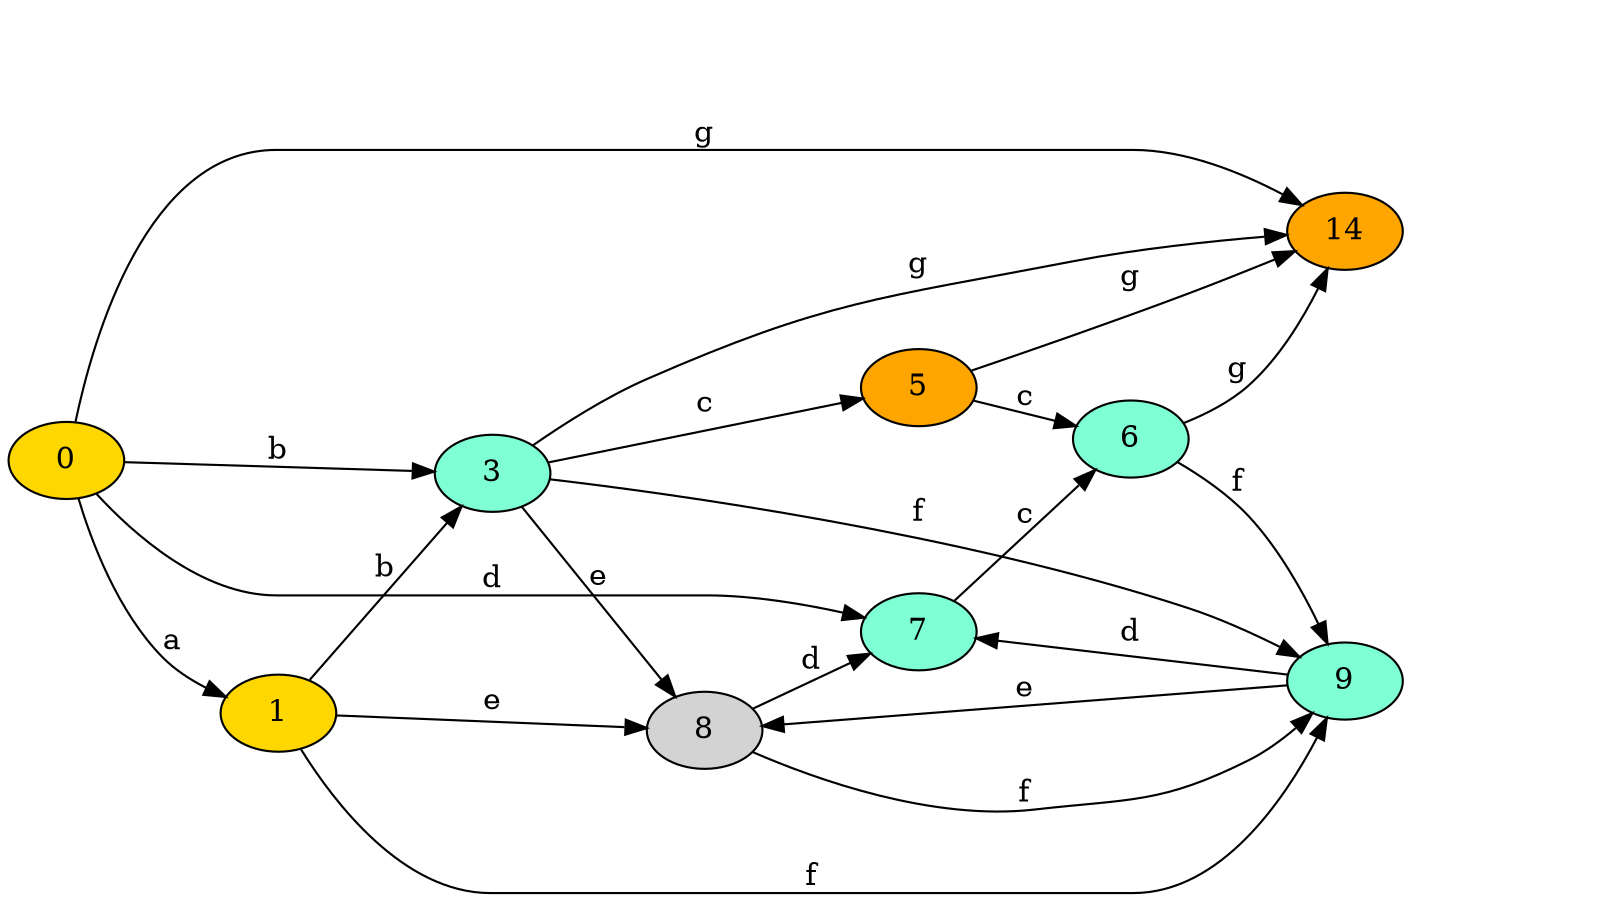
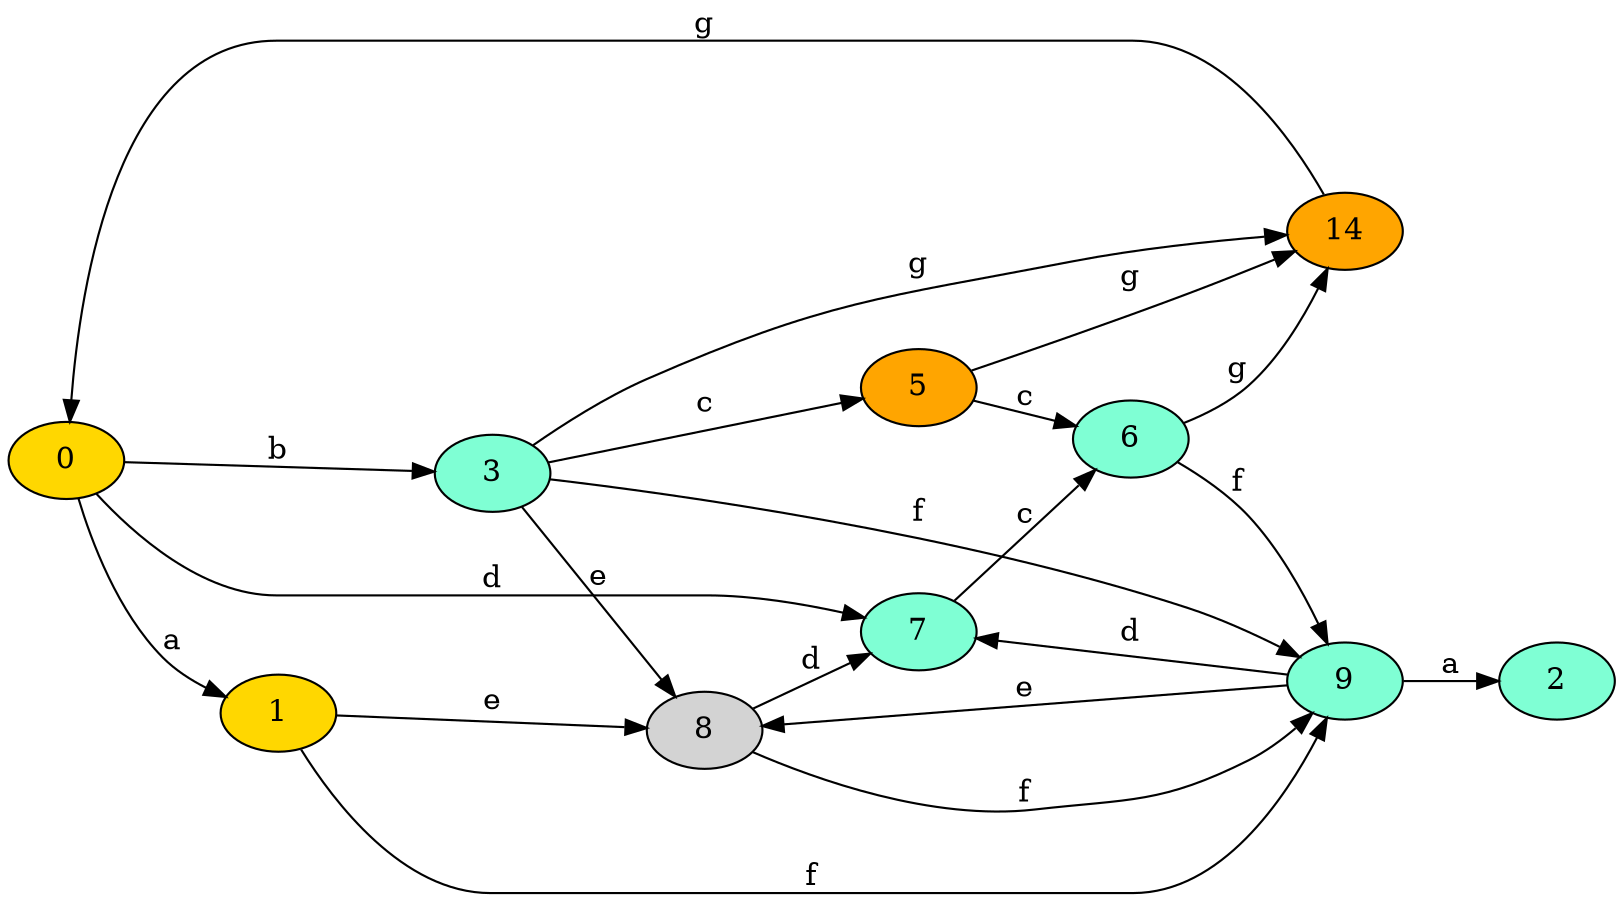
  strict digraph {
    rankdir=LR
    node [fillcolor=aquamarine style=filled]
    0 [fillcolor=gold]
    1 [fillcolor=gold]
    3
    7
    n5 [fillcolor=orange label=14]
    8 [fillcolor=lightgrey]
    9
    5 [fillcolor=orange]
    6
+   2
    0 -> 1 [label=a]
    0 -> 3 [label=b]
    0 -> 7 [label=d]
-   0 -> n5 [label=g]
-   1 -> 3 [label=b]
+   n5 -> 0 [label=g]
    1 -> 8 [label=e]
    1 -> 9 [label=f]
    3 -> n5 [label=g]
    3 -> 8 [label=e]
    3 -> 9 [label=f]
    3 -> 5 [label=c]
    7 -> 6 [label=c]
    8 -> 7 [label=d]
    8 -> 9 [label=f]
    9 -> 7 [label=d]
    9 -> 8 [label=e]
+   9 -> 2 [label=a]
    5 -> n5 [label=g]
    5 -> 6 [label=c]
    6 -> n5 [label=g]
    6 -> 9 [label=f]
  }
